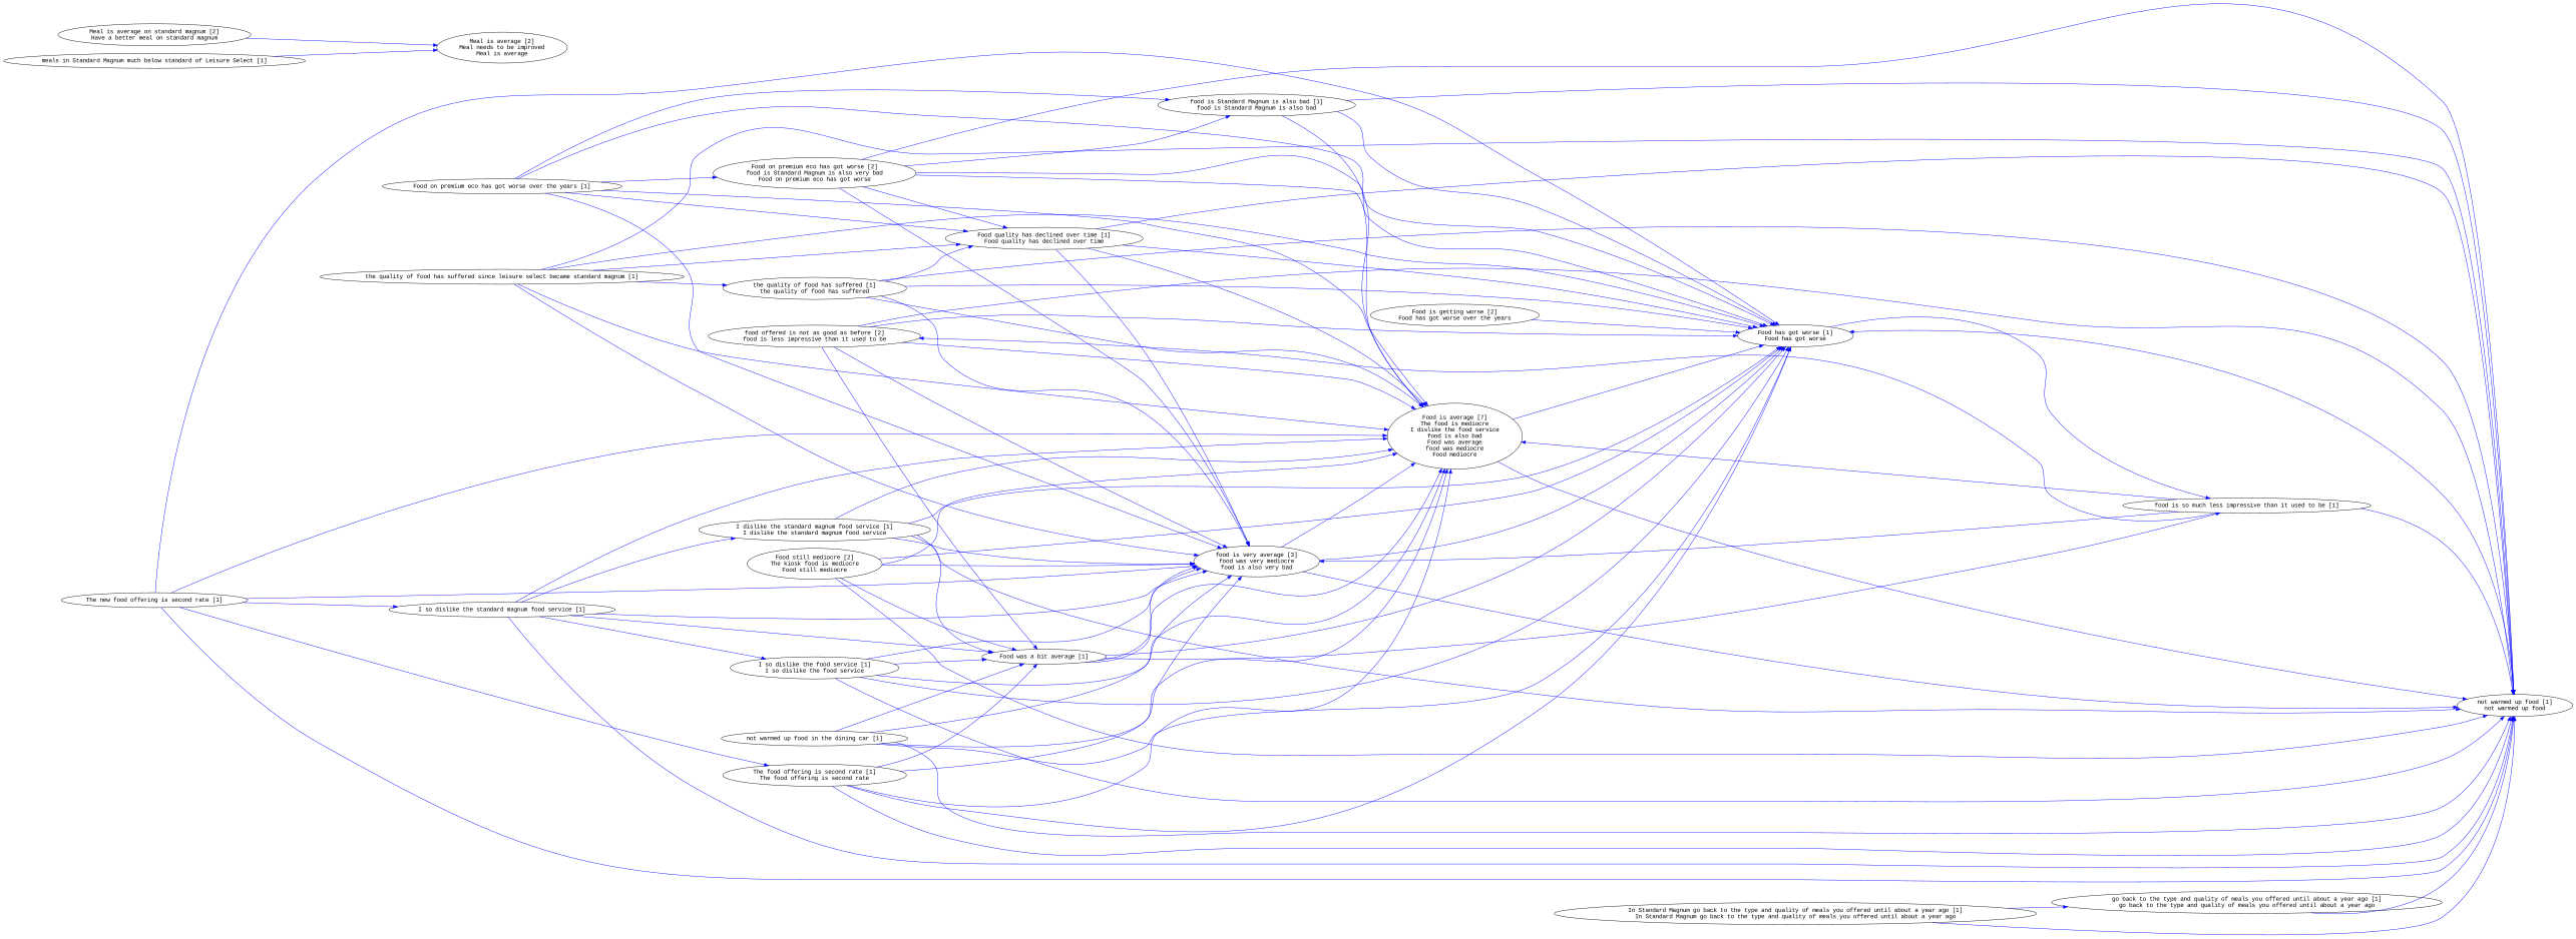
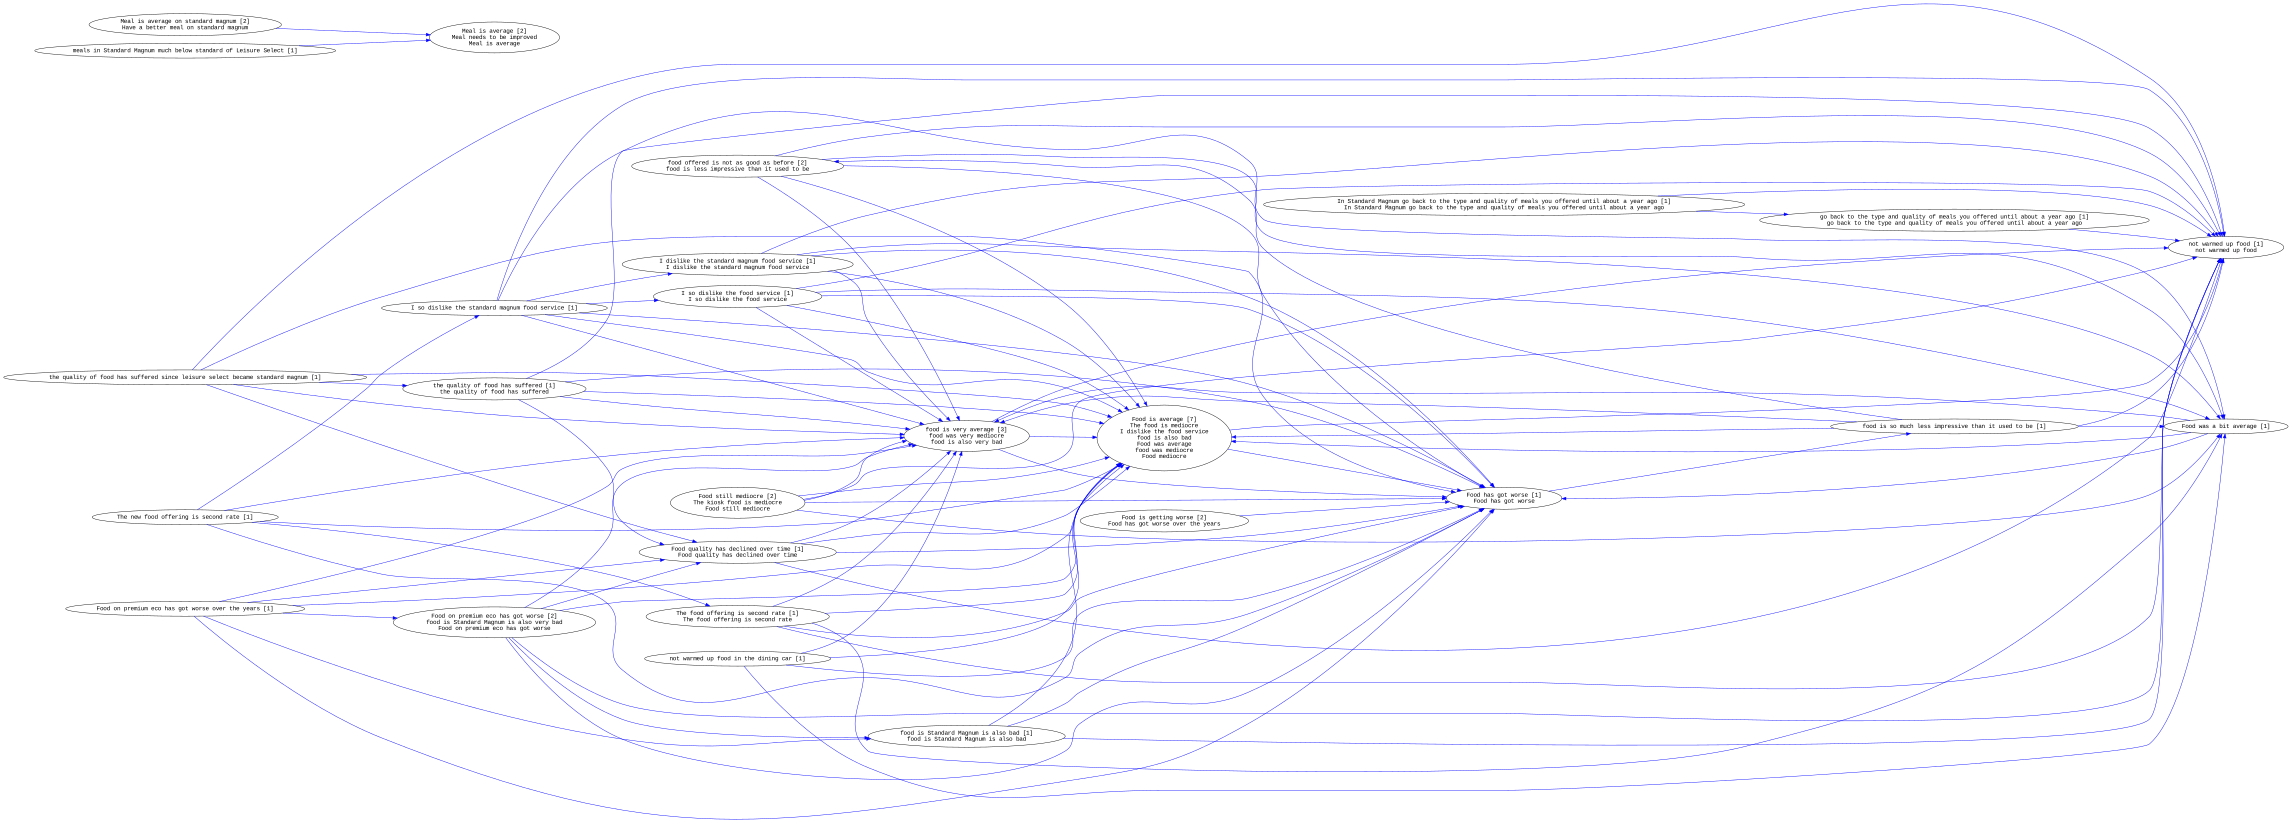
  digraph {
    fontname="Liberation Mono"
    rankdir=LR
    node [fontname="Liberation Mono"]
    edge [color=blue fontname="Liberation Mono"]
    "food offered is not as good as before [2]\nfood is less impressive than it used to be"
    "food is very average [3]\nfood was very mediocre\nfood is also very bad"
    "Food is average [7]\nThe food is mediocre\nI dislike the food service\nfood is also bad\nFood was average\nfood was mediocre\nFood mediocre"
    "Food has got worse [1]\nFood has got worse"
    "Food was a bit average [1]"
    "not warmed up food [1]\nnot warmed up food"
    "food is so much less impressive than it used to be [1]"
    "Meal is average on standard magnum [2]\nHave a better meal on standard magnum"
    "Meal is average [2]\nMeal needs to be improved\nMeal is average"
    "Food on premium eco has got worse [2]\nfood is Standard Magnum is also very bad\nFood on premium eco has got worse"
    "Food quality has declined over time [1]\nFood quality has declined over time"
    "food is Standard Magnum is also bad [1]\nfood is Standard Magnum is also bad"
    "Food still mediocre [2]\nThe kiosk food is mediocre\nFood still mediocre"
    "Food is getting worse [2]\nFood has got worse over the years"
    "Food on premium eco has got worse over the years [1]"
    "I so dislike the standard magnum food service [1]"
    "I dislike the standard magnum food service [1]\nI dislike the standard magnum food service"
    "I so dislike the food service [1]\nI so dislike the food service"
    "In Standard Magnum go back to the type and quality of meals you offered until about a year ago [1]\nIn Standard Magnum go back to the type and quality of meals you offered until about a year ago"
    "go back to the type and quality of meals you offered until about a year ago [1]\ngo back to the type and quality of meals you offered until about a year ago"
    "The new food offering is second rate [1]"
    "The food offering is second rate [1]\nThe food offering is second rate"
    "meals in Standard Magnum much below standard of Leisure Select [1]"
    "not warmed up food in the dining car [1]"
    "the quality of food has suffered since leisure select became standard magnum [1]"
    "the quality of food has suffered [1]\nthe quality of food has suffered"
    "food offered is not as good as before [2]\nfood is less impressive than it used to be" -> "food is very average [3]\nfood was very mediocre\nfood is also very bad"
    "food offered is not as good as before [2]\nfood is less impressive than it used to be" -> "Food is average [7]\nThe food is mediocre\nI dislike the food service\nfood is also bad\nFood was average\nfood was mediocre\nFood mediocre"
    "food offered is not as good as before [2]\nfood is less impressive than it used to be" -> "Food has got worse [1]\nFood has got worse"
    "food offered is not as good as before [2]\nfood is less impressive than it used to be" -> "Food was a bit average [1]"
    "food offered is not as good as before [2]\nfood is less impressive than it used to be" -> "not warmed up food [1]\nnot warmed up food"
    "food is very average [3]\nfood was very mediocre\nfood is also very bad" -> "Food is average [7]\nThe food is mediocre\nI dislike the food service\nfood is also bad\nFood was average\nfood was mediocre\nFood mediocre"
    "food is very average [3]\nfood was very mediocre\nfood is also very bad" -> "Food has got worse [1]\nFood has got worse"
    "food is very average [3]\nfood was very mediocre\nfood is also very bad" -> "not warmed up food [1]\nnot warmed up food"
    "Food is average [7]\nThe food is mediocre\nI dislike the food service\nfood is also bad\nFood was average\nfood was mediocre\nFood mediocre" -> "Food has got worse [1]\nFood has got worse"
    "Food is average [7]\nThe food is mediocre\nI dislike the food service\nfood is also bad\nFood was average\nfood was mediocre\nFood mediocre" -> "not warmed up food [1]\nnot warmed up food"
    "Food has got worse [1]\nFood has got worse" -> "food is so much less impressive than it used to be [1]"
    "Food was a bit average [1]" -> "food is very average [3]\nfood was very mediocre\nfood is also very bad"
    "Food was a bit average [1]" -> "Food is average [7]\nThe food is mediocre\nI dislike the food service\nfood is also bad\nFood was average\nfood was mediocre\nFood mediocre"
    "Food was a bit average [1]" -> "Food has got worse [1]\nFood has got worse"
    "food is so much less impressive than it used to be [1]" -> "food offered is not as good as before [2]\nfood is less impressive than it used to be"
    "food is so much less impressive than it used to be [1]" -> "food is very average [3]\nfood was very mediocre\nfood is also very bad"
    "food is so much less impressive than it used to be [1]" -> "Food is average [7]\nThe food is mediocre\nI dislike the food service\nfood is also bad\nFood was average\nfood was mediocre\nFood mediocre"
-   "Food was a bit average [1]" -> "food is so much less impressive than it used to be [1]"
+   "food is so much less impressive than it used to be [1]" -> "Food was a bit average [1]"
    "food is so much less impressive than it used to be [1]" -> "not warmed up food [1]\nnot warmed up food"
    "Meal is average on standard magnum [2]\nHave a better meal on standard magnum" -> "Meal is average [2]\nMeal needs to be improved\nMeal is average"
    "Food on premium eco has got worse [2]\nfood is Standard Magnum is also very bad\nFood on premium eco has got worse" -> "food is very average [3]\nfood was very mediocre\nfood is also very bad"
    "Food on premium eco has got worse [2]\nfood is Standard Magnum is also very bad\nFood on premium eco has got worse" -> "Food is average [7]\nThe food is mediocre\nI dislike the food service\nfood is also bad\nFood was average\nfood was mediocre\nFood mediocre"
    "Food on premium eco has got worse [2]\nfood is Standard Magnum is also very bad\nFood on premium eco has got worse" -> "Food has got worse [1]\nFood has got worse"
    "Food on premium eco has got worse [2]\nfood is Standard Magnum is also very bad\nFood on premium eco has got worse" -> "not warmed up food [1]\nnot warmed up food"
    "Food on premium eco has got worse [2]\nfood is Standard Magnum is also very bad\nFood on premium eco has got worse" -> "Food quality has declined over time [1]\nFood quality has declined over time"
    "Food on premium eco has got worse [2]\nfood is Standard Magnum is also very bad\nFood on premium eco has got worse" -> "food is Standard Magnum is also bad [1]\nfood is Standard Magnum is also bad"
    "Food quality has declined over time [1]\nFood quality has declined over time" -> "food is very average [3]\nfood was very mediocre\nfood is also very bad"
    "Food quality has declined over time [1]\nFood quality has declined over time" -> "Food is average [7]\nThe food is mediocre\nI dislike the food service\nfood is also bad\nFood was average\nfood was mediocre\nFood mediocre"
    "Food quality has declined over time [1]\nFood quality has declined over time" -> "Food has got worse [1]\nFood has got worse"
    "Food quality has declined over time [1]\nFood quality has declined over time" -> "not warmed up food [1]\nnot warmed up food"
    "food is Standard Magnum is also bad [1]\nfood is Standard Magnum is also bad" -> "Food is average [7]\nThe food is mediocre\nI dislike the food service\nfood is also bad\nFood was average\nfood was mediocre\nFood mediocre"
    "food is Standard Magnum is also bad [1]\nfood is Standard Magnum is also bad" -> "Food has got worse [1]\nFood has got worse"
    "food is Standard Magnum is also bad [1]\nfood is Standard Magnum is also bad" -> "not warmed up food [1]\nnot warmed up food"
    "Food still mediocre [2]\nThe kiosk food is mediocre\nFood still mediocre" -> "food is very average [3]\nfood was very mediocre\nfood is also very bad"
    "Food still mediocre [2]\nThe kiosk food is mediocre\nFood still mediocre" -> "Food is average [7]\nThe food is mediocre\nI dislike the food service\nfood is also bad\nFood was average\nfood was mediocre\nFood mediocre"
    "Food still mediocre [2]\nThe kiosk food is mediocre\nFood still mediocre" -> "Food has got worse [1]\nFood has got worse"
    "Food still mediocre [2]\nThe kiosk food is mediocre\nFood still mediocre" -> "Food was a bit average [1]"
    "Food still mediocre [2]\nThe kiosk food is mediocre\nFood still mediocre" -> "not warmed up food [1]\nnot warmed up food"
    "Food is getting worse [2]\nFood has got worse over the years" -> "Food has got worse [1]\nFood has got worse"
    "Food on premium eco has got worse over the years [1]" -> "food is very average [3]\nfood was very mediocre\nfood is also very bad"
    "Food on premium eco has got worse over the years [1]" -> "Food is average [7]\nThe food is mediocre\nI dislike the food service\nfood is also bad\nFood was average\nfood was mediocre\nFood mediocre"
    "Food on premium eco has got worse over the years [1]" -> "Food has got worse [1]\nFood has got worse"
    "Food on premium eco has got worse over the years [1]" -> "Food on premium eco has got worse [2]\nfood is Standard Magnum is also very bad\nFood on premium eco has got worse"
    "Food on premium eco has got worse over the years [1]" -> "Food quality has declined over time [1]\nFood quality has declined over time"
    "Food on premium eco has got worse over the years [1]" -> "food is Standard Magnum is also bad [1]\nfood is Standard Magnum is also bad"
    "I so dislike the standard magnum food service [1]" -> "food is very average [3]\nfood was very mediocre\nfood is also very bad"
    "I so dislike the standard magnum food service [1]" -> "Food is average [7]\nThe food is mediocre\nI dislike the food service\nfood is also bad\nFood was average\nfood was mediocre\nFood mediocre"
-   "not warmed up food [1]\nnot warmed up food" -> "Food has got worse [1]\nFood has got worse"
+   "I so dislike the standard magnum food service [1]" -> "Food has got worse [1]\nFood has got worse"
    "I so dislike the standard magnum food service [1]" -> "Food was a bit average [1]"
    "I so dislike the standard magnum food service [1]" -> "not warmed up food [1]\nnot warmed up food"
    "I so dislike the standard magnum food service [1]" -> "I dislike the standard magnum food service [1]\nI dislike the standard magnum food service"
    "I so dislike the standard magnum food service [1]" -> "I so dislike the food service [1]\nI so dislike the food service"
    "I dislike the standard magnum food service [1]\nI dislike the standard magnum food service" -> "food is very average [3]\nfood was very mediocre\nfood is also very bad"
    "I dislike the standard magnum food service [1]\nI dislike the standard magnum food service" -> "Food is average [7]\nThe food is mediocre\nI dislike the food service\nfood is also bad\nFood was average\nfood was mediocre\nFood mediocre"
    "I dislike the standard magnum food service [1]\nI dislike the standard magnum food service" -> "Food has got worse [1]\nFood has got worse"
    "I dislike the standard magnum food service [1]\nI dislike the standard magnum food service" -> "Food was a bit average [1]"
    "I dislike the standard magnum food service [1]\nI dislike the standard magnum food service" -> "not warmed up food [1]\nnot warmed up food"
    "I so dislike the food service [1]\nI so dislike the food service" -> "food is very average [3]\nfood was very mediocre\nfood is also very bad"
    "I so dislike the food service [1]\nI so dislike the food service" -> "Food is average [7]\nThe food is mediocre\nI dislike the food service\nfood is also bad\nFood was average\nfood was mediocre\nFood mediocre"
    "I so dislike the food service [1]\nI so dislike the food service" -> "Food has got worse [1]\nFood has got worse"
    "I so dislike the food service [1]\nI so dislike the food service" -> "Food was a bit average [1]"
    "I so dislike the food service [1]\nI so dislike the food service" -> "not warmed up food [1]\nnot warmed up food"
    "In Standard Magnum go back to the type and quality of meals you offered until about a year ago [1]\nIn Standard Magnum go back to the type and quality of meals you offered until about a year ago" -> "not warmed up food [1]\nnot warmed up food"
    "In Standard Magnum go back to the type and quality of meals you offered until about a year ago [1]\nIn Standard Magnum go back to the type and quality of meals you offered until about a year ago" -> "go back to the type and quality of meals you offered until about a year ago [1]\ngo back to the type and quality of meals you offered until about a year ago"
    "go back to the type and quality of meals you offered until about a year ago [1]\ngo back to the type and quality of meals you offered until about a year ago" -> "not warmed up food [1]\nnot warmed up food"
    "The new food offering is second rate [1]" -> "food is very average [3]\nfood was very mediocre\nfood is also very bad"
    "The new food offering is second rate [1]" -> "Food is average [7]\nThe food is mediocre\nI dislike the food service\nfood is also bad\nFood was average\nfood was mediocre\nFood mediocre"
    "The new food offering is second rate [1]" -> "Food has got worse [1]\nFood has got worse"
-   "The new food offering is second rate [1]" -> "not warmed up food [1]\nnot warmed up food"
    "The new food offering is second rate [1]" -> "I so dislike the standard magnum food service [1]"
    "The new food offering is second rate [1]" -> "The food offering is second rate [1]\nThe food offering is second rate"
    "The food offering is second rate [1]\nThe food offering is second rate" -> "food is very average [3]\nfood was very mediocre\nfood is also very bad"
    "The food offering is second rate [1]\nThe food offering is second rate" -> "Food is average [7]\nThe food is mediocre\nI dislike the food service\nfood is also bad\nFood was average\nfood was mediocre\nFood mediocre"
    "The food offering is second rate [1]\nThe food offering is second rate" -> "Food has got worse [1]\nFood has got worse"
    "The food offering is second rate [1]\nThe food offering is second rate" -> "Food was a bit average [1]"
    "The food offering is second rate [1]\nThe food offering is second rate" -> "not warmed up food [1]\nnot warmed up food"
    "meals in Standard Magnum much below standard of Leisure Select [1]" -> "Meal is average [2]\nMeal needs to be improved\nMeal is average"
    "not warmed up food in the dining car [1]" -> "food is very average [3]\nfood was very mediocre\nfood is also very bad"
    "not warmed up food in the dining car [1]" -> "Food is average [7]\nThe food is mediocre\nI dislike the food service\nfood is also bad\nFood was average\nfood was mediocre\nFood mediocre"
    "not warmed up food in the dining car [1]" -> "Food has got worse [1]\nFood has got worse"
    "not warmed up food in the dining car [1]" -> "Food was a bit average [1]"
-   "not warmed up food in the dining car [1]" -> "not warmed up food [1]\nnot warmed up food"
    "the quality of food has suffered since leisure select became standard magnum [1]" -> "food is very average [3]\nfood was very mediocre\nfood is also very bad"
    "the quality of food has suffered since leisure select became standard magnum [1]" -> "Food is average [7]\nThe food is mediocre\nI dislike the food service\nfood is also bad\nFood was average\nfood was mediocre\nFood mediocre"
    "the quality of food has suffered since leisure select became standard magnum [1]" -> "Food has got worse [1]\nFood has got worse"
    "the quality of food has suffered since leisure select became standard magnum [1]" -> "not warmed up food [1]\nnot warmed up food"
    "the quality of food has suffered since leisure select became standard magnum [1]" -> "Food quality has declined over time [1]\nFood quality has declined over time"
    "the quality of food has suffered since leisure select became standard magnum [1]" -> "the quality of food has suffered [1]\nthe quality of food has suffered"
    "the quality of food has suffered [1]\nthe quality of food has suffered" -> "food is very average [3]\nfood was very mediocre\nfood is also very bad"
    "the quality of food has suffered [1]\nthe quality of food has suffered" -> "Food is average [7]\nThe food is mediocre\nI dislike the food service\nfood is also bad\nFood was average\nfood was mediocre\nFood mediocre"
    "the quality of food has suffered [1]\nthe quality of food has suffered" -> "Food has got worse [1]\nFood has got worse"
    "the quality of food has suffered [1]\nthe quality of food has suffered" -> "not warmed up food [1]\nnot warmed up food"
    "the quality of food has suffered [1]\nthe quality of food has suffered" -> "Food quality has declined over time [1]\nFood quality has declined over time"
  }
